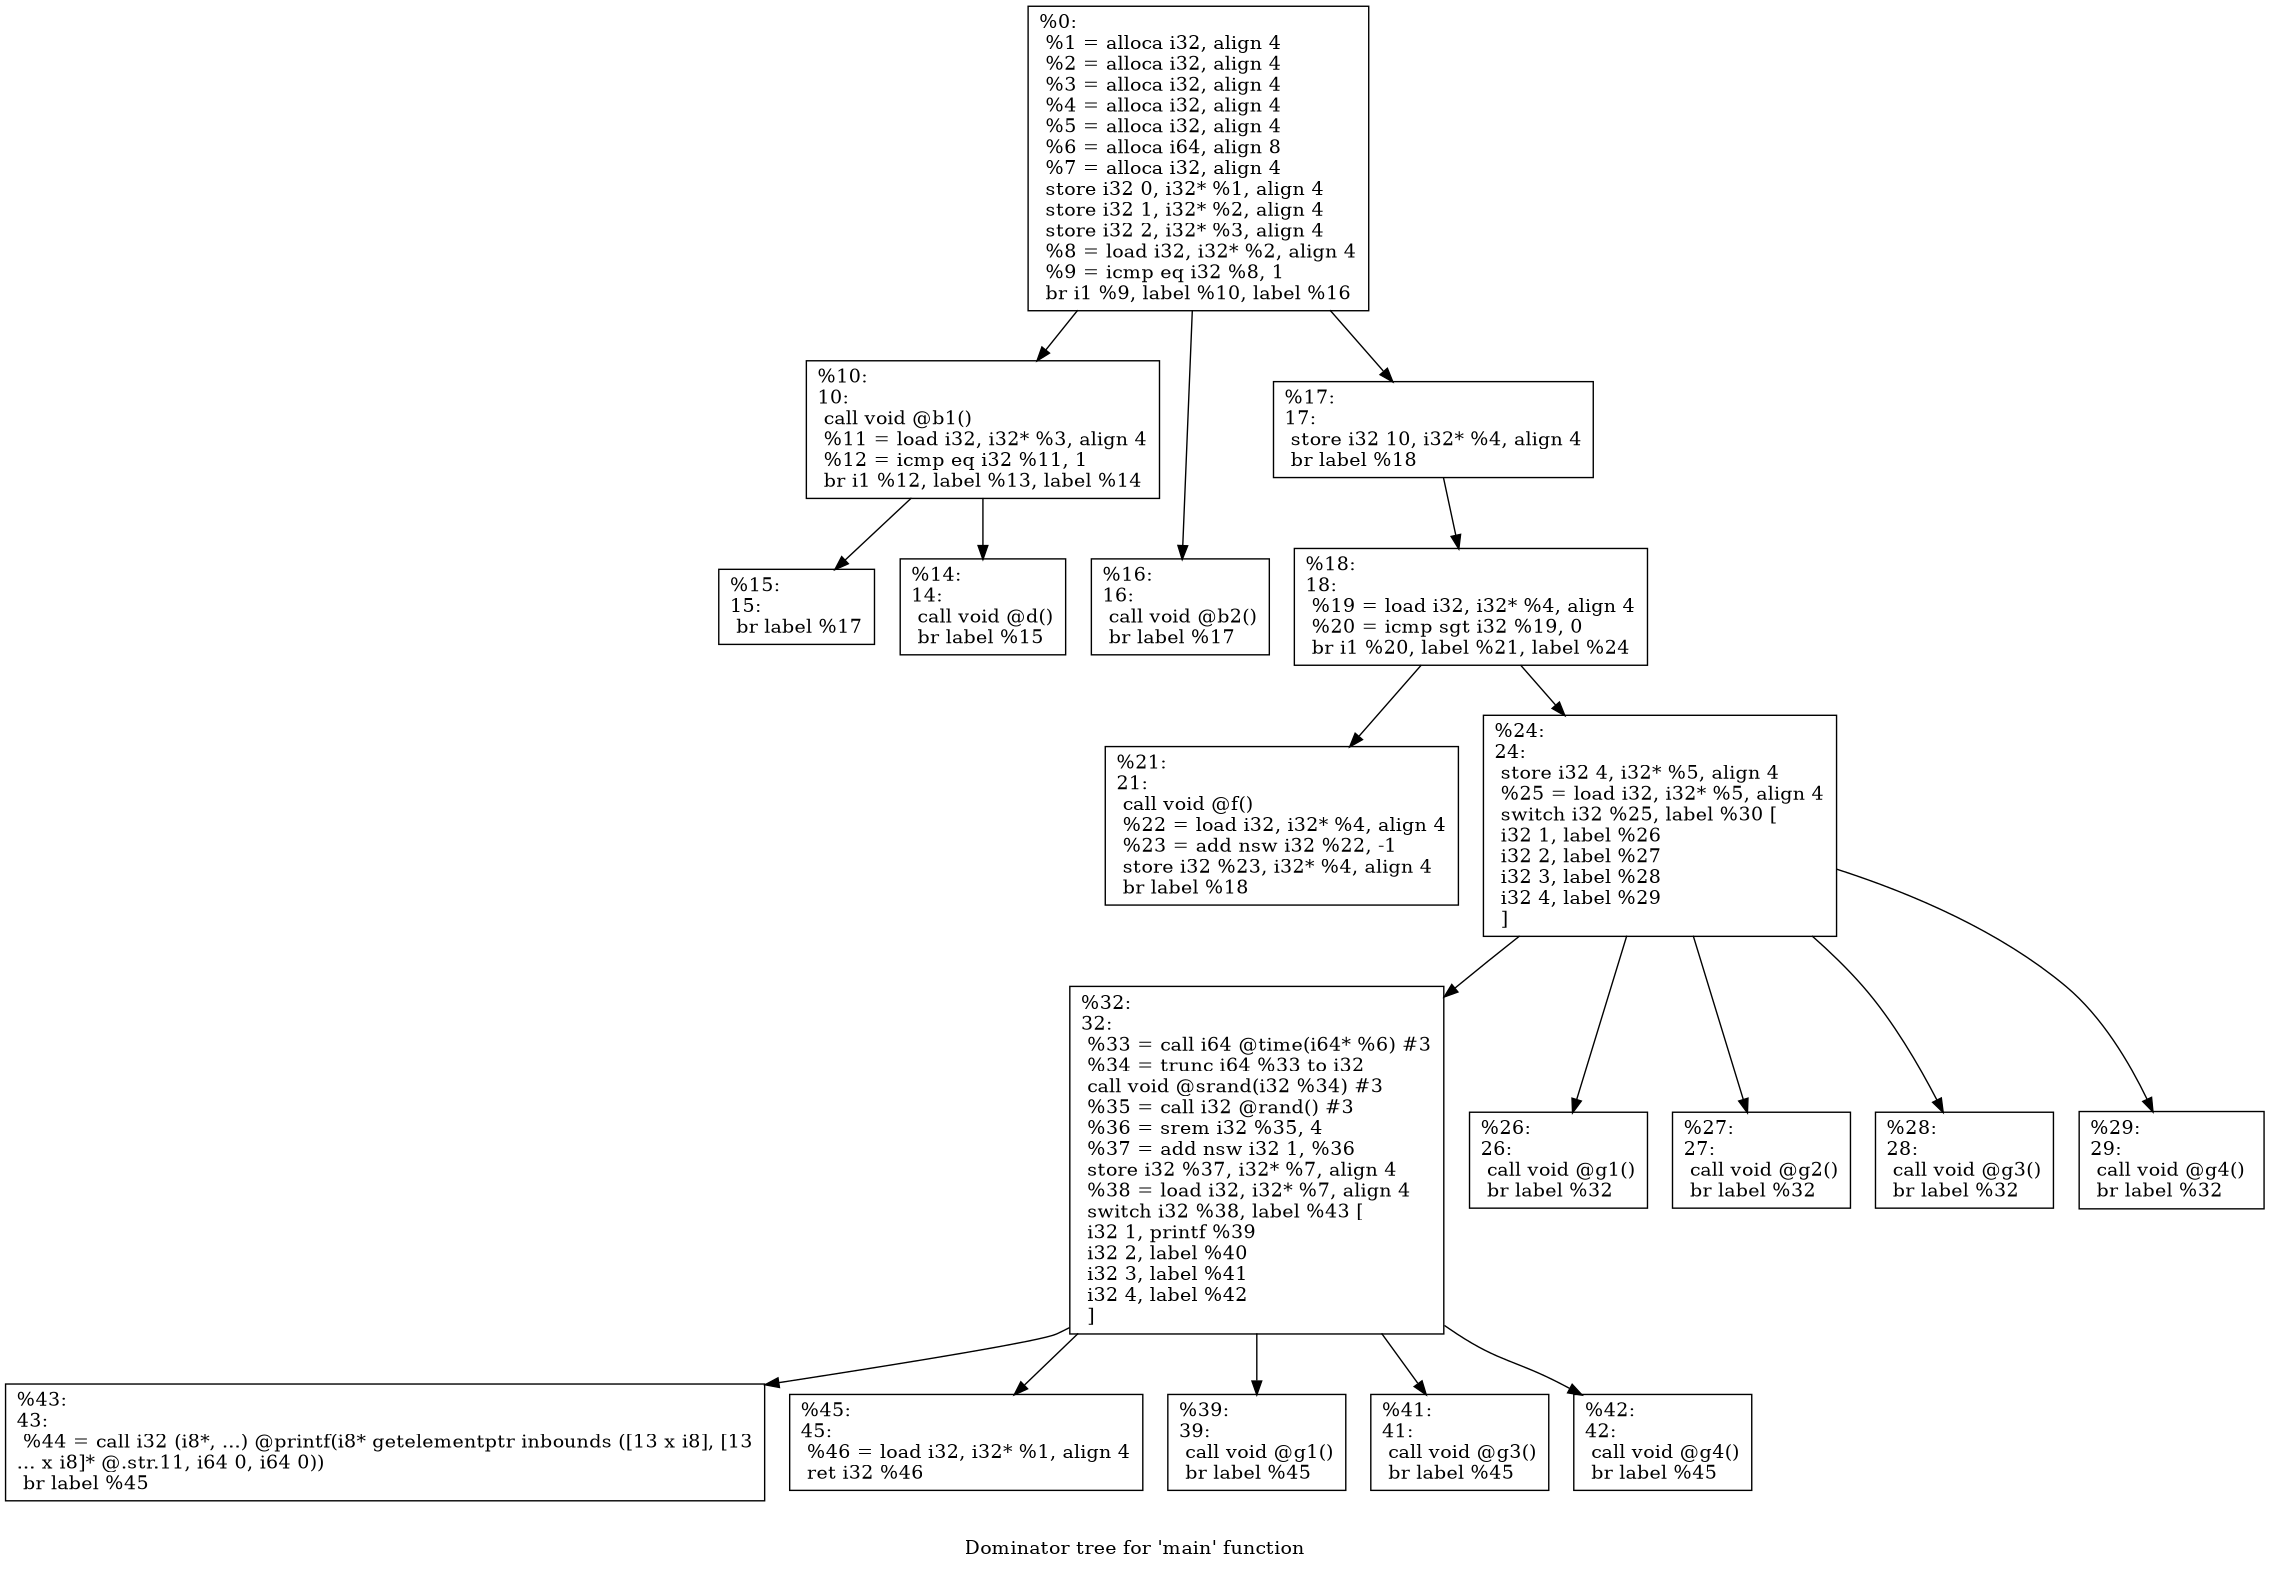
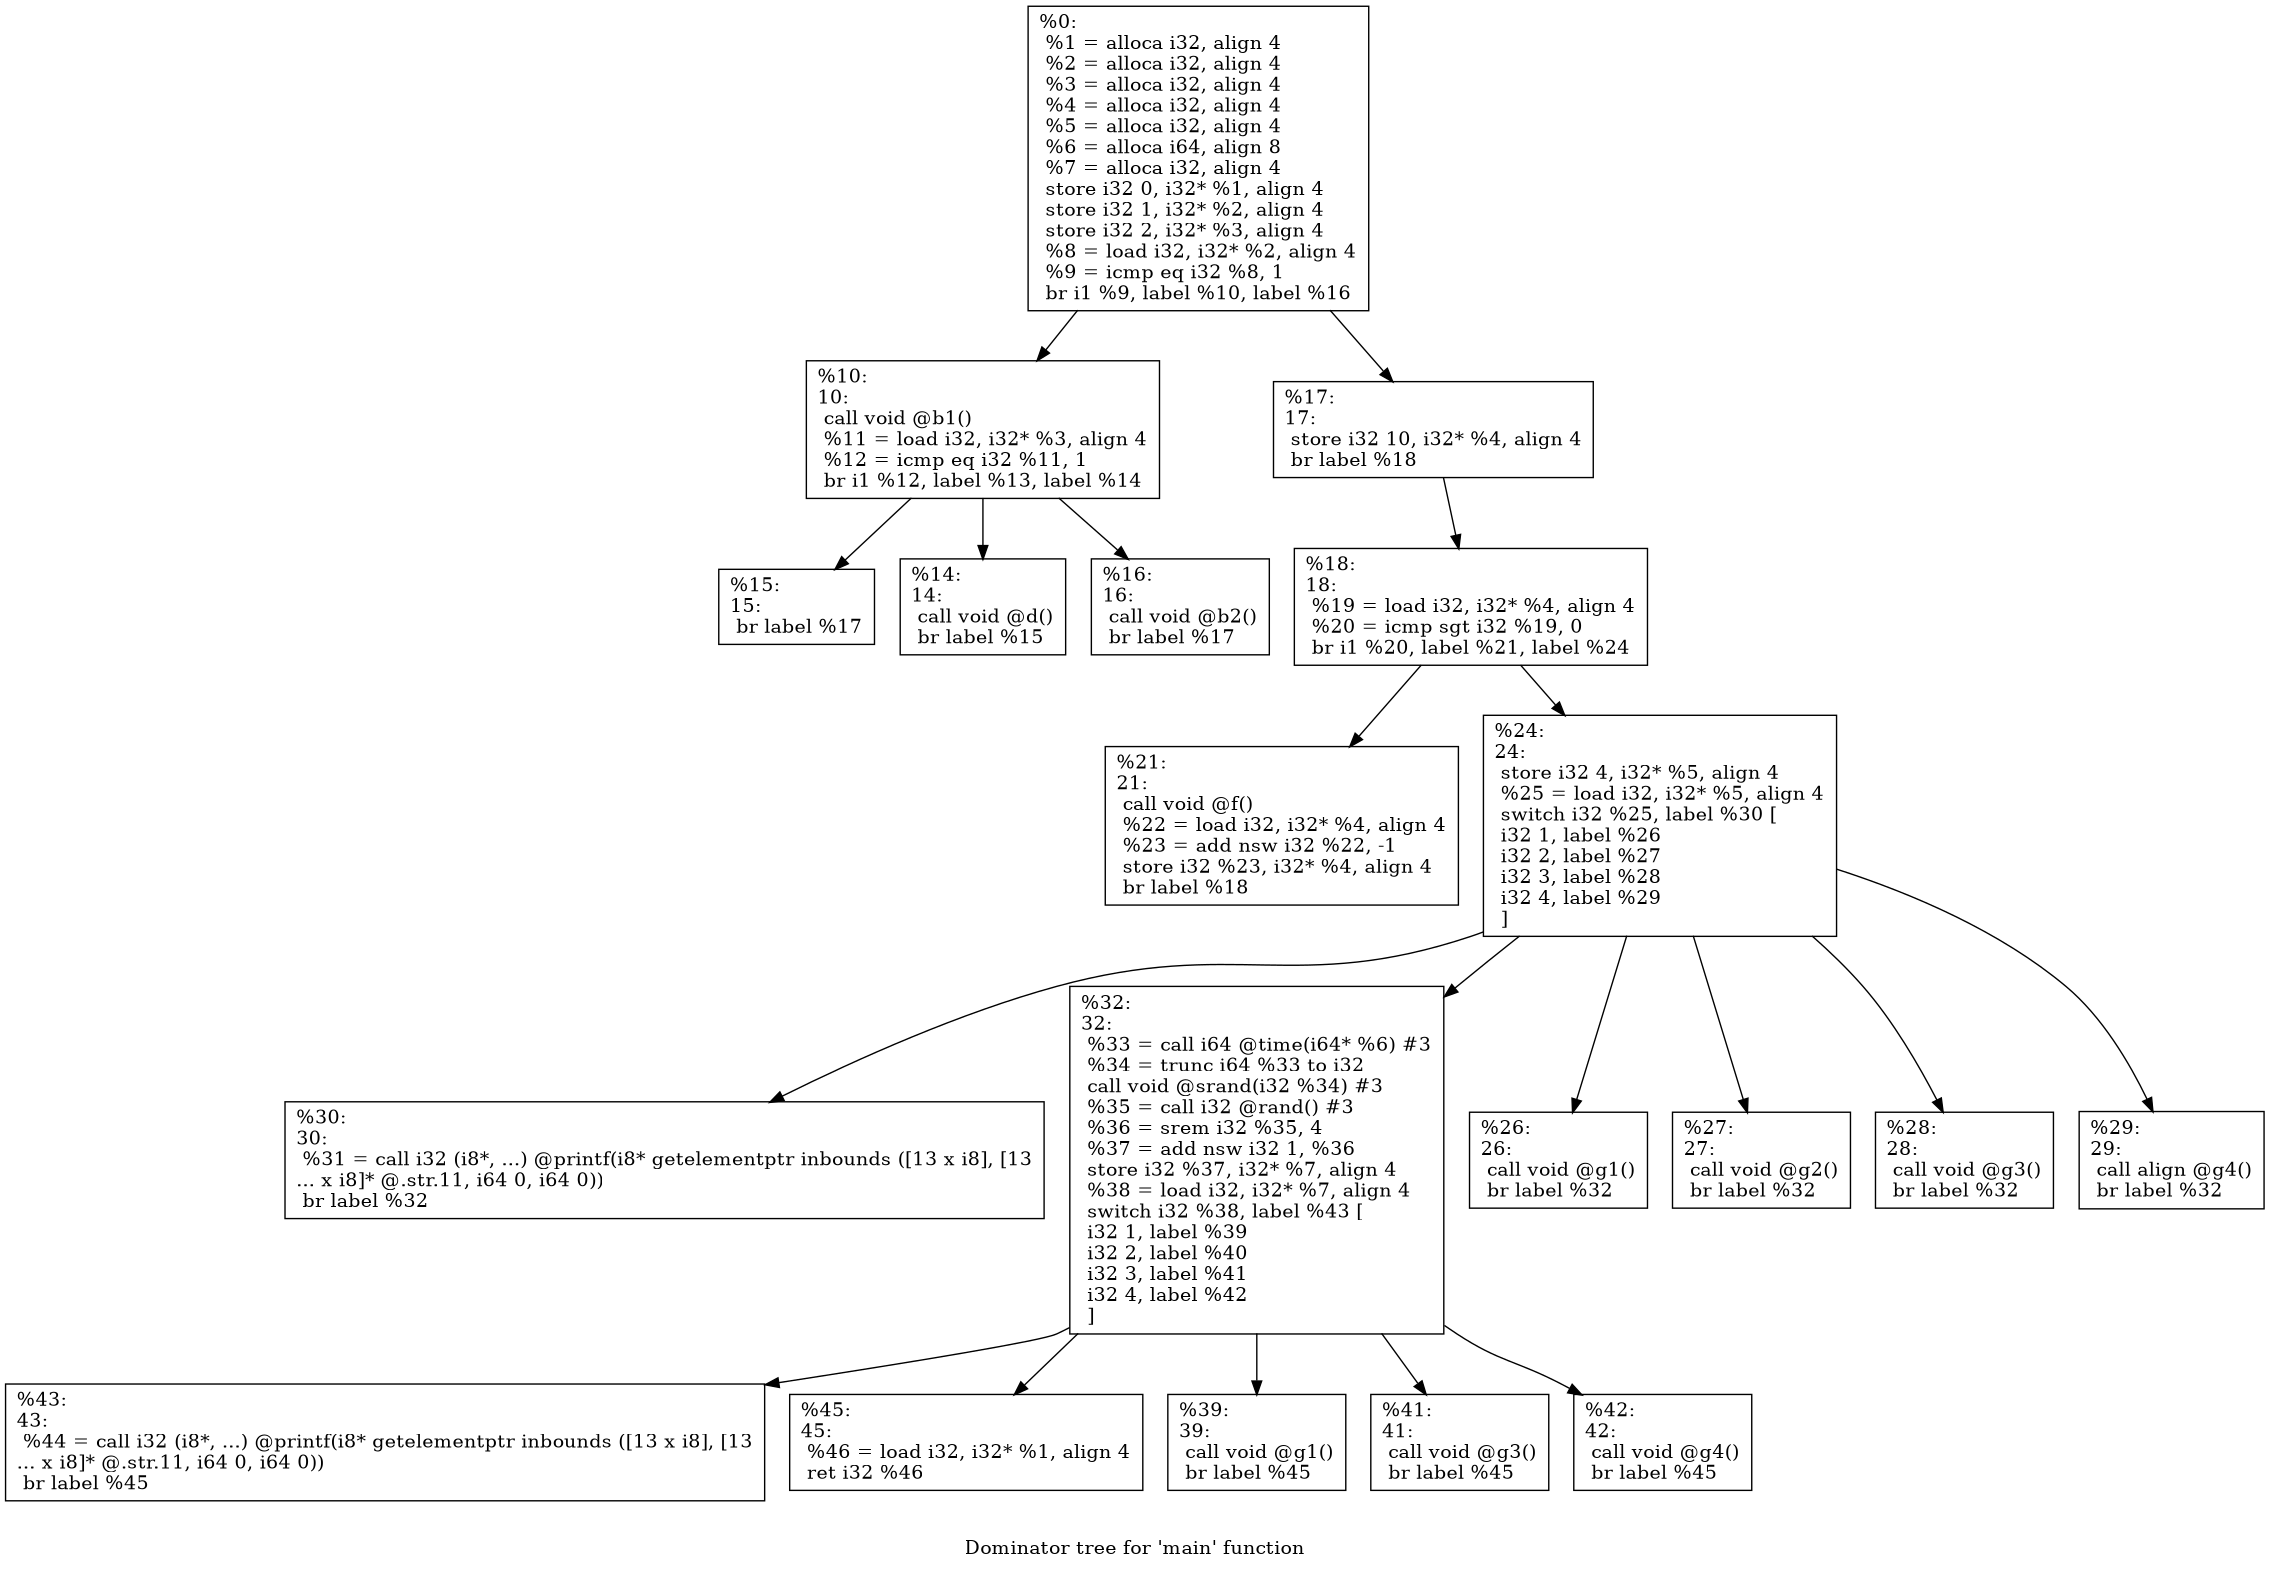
  digraph {
    label="Dominator tree for 'main' function"
    node [shape=record]
    n1 [label="{%0:\l  %1 = alloca i32, align 4\l  %2 = alloca i32, align 4\l  %3 = alloca i32, align 4\l  %4 = alloca i32, align 4\l  %5 = alloca i32, align 4\l  %6 = alloca i64, align 8\l  %7 = alloca i32, align 4\l  store i32 0, i32* %1, align 4\l  store i32 1, i32* %2, align 4\l  store i32 2, i32* %3, align 4\l  %8 = load i32, i32* %2, align 4\l  %9 = icmp eq i32 %8, 1\l  br i1 %9, label %10, label %16\l}"]
    n2 [label="{%10:\l10:                                               \l  call void @b1()\l  %11 = load i32, i32* %3, align 4\l  %12 = icmp eq i32 %11, 1\l  br i1 %12, label %13, label %14\l}"]
    n3 [label="{%17:\l17:                                               \l  store i32 10, i32* %4, align 4\l  br label %18\l}"]
    n4 [label="{%16:\l16:                                               \l  call void @b2()\l  br label %17\l}"]
    n5 [label="{%15:\l15:                                               \l  br label %17\l}"]
    n6 [label="{%14:\l14:                                               \l  call void @d()\l  br label %15\l}"]
    n7 [label="{%18:\l18:                                               \l  %19 = load i32, i32* %4, align 4\l  %20 = icmp sgt i32 %19, 0\l  br i1 %20, label %21, label %24\l}"]
    n8 [label="{%21:\l21:                                               \l  call void @f()\l  %22 = load i32, i32* %4, align 4\l  %23 = add nsw i32 %22, -1\l  store i32 %23, i32* %4, align 4\l  br label %18\l}"]
    n9 [label="{%24:\l24:                                               \l  store i32 4, i32* %5, align 4\l  %25 = load i32, i32* %5, align 4\l  switch i32 %25, label %30 [\l    i32 1, label %26\l    i32 2, label %27\l    i32 3, label %28\l    i32 4, label %29\l  ]\l}"]
-   n11 [label="{%32:\l32:                                               \l  %33 = call i64 @time(i64* %6) #3\l  %34 = trunc i64 %33 to i32\l  call void @srand(i32 %34) #3\l  %35 = call i32 @rand() #3\l  %36 = srem i32 %35, 4\l  %37 = add nsw i32 1, %36\l  store i32 %37, i32* %7, align 4\l  %38 = load i32, i32* %7, align 4\l  switch i32 %38, label %43 [\l    i32 1, printf %39\l    i32 2, label %40\l    i32 3, label %41\l    i32 4, label %42\l  ]\l}"]
+   n10 [label="{%30:\l30:                                               \l  %31 = call i32 (i8*, ...) @printf(i8* getelementptr inbounds ([13 x i8], [13\l... x i8]* @.str.11, i64 0, i64 0))\l  br label %32\l}"]
+   n11 [label="{%32:\l32:                                               \l  %33 = call i64 @time(i64* %6) #3\l  %34 = trunc i64 %33 to i32\l  call void @srand(i32 %34) #3\l  %35 = call i32 @rand() #3\l  %36 = srem i32 %35, 4\l  %37 = add nsw i32 1, %36\l  store i32 %37, i32* %7, align 4\l  %38 = load i32, i32* %7, align 4\l  switch i32 %38, label %43 [\l    i32 1, label %39\l    i32 2, label %40\l    i32 3, label %41\l    i32 4, label %42\l  ]\l}"]
    n12 [label="{%26:\l26:                                               \l  call void @g1()\l  br label %32\l}"]
    n13 [label="{%27:\l27:                                               \l  call void @g2()\l  br label %32\l}"]
    n14 [label="{%28:\l28:                                               \l  call void @g3()\l  br label %32\l}"]
-   n15 [label="{%29:\l29:                                               \l  call void @g4()\l  br label %32\l}"]
+   n15 [label="{%29:\l29:                                               \l  call align @g4()\l  br label %32\l}"]
    n16 [label="{%43:\l43:                                               \l  %44 = call i32 (i8*, ...) @printf(i8* getelementptr inbounds ([13 x i8], [13\l... x i8]* @.str.11, i64 0, i64 0))\l  br label %45\l}"]
    n17 [label="{%45:\l45:                                               \l  %46 = load i32, i32* %1, align 4\l  ret i32 %46\l}"]
    n18 [label="{%39:\l39:                                               \l  call void @g1()\l  br label %45\l}"]
    n19 [label="{%41:\l41:                                               \l  call void @g3()\l  br label %45\l}"]
    n20 [label="{%42:\l42:                                               \l  call void @g4()\l  br label %45\l}"]
    n1 -> n2
    n1 -> n3
-   n1 -> n4
+   n2 -> n4
    n2 -> n5
    n2 -> n6
    n3 -> n7
    n7 -> n8
    n7 -> n9
+   n9 -> n10
    n9 -> n11
    n9 -> n12
    n9 -> n13
    n9 -> n14
    n9 -> n15
    n11 -> n16
    n11 -> n17
    n11 -> n18
    n11 -> n19
    n11 -> n20
  }
